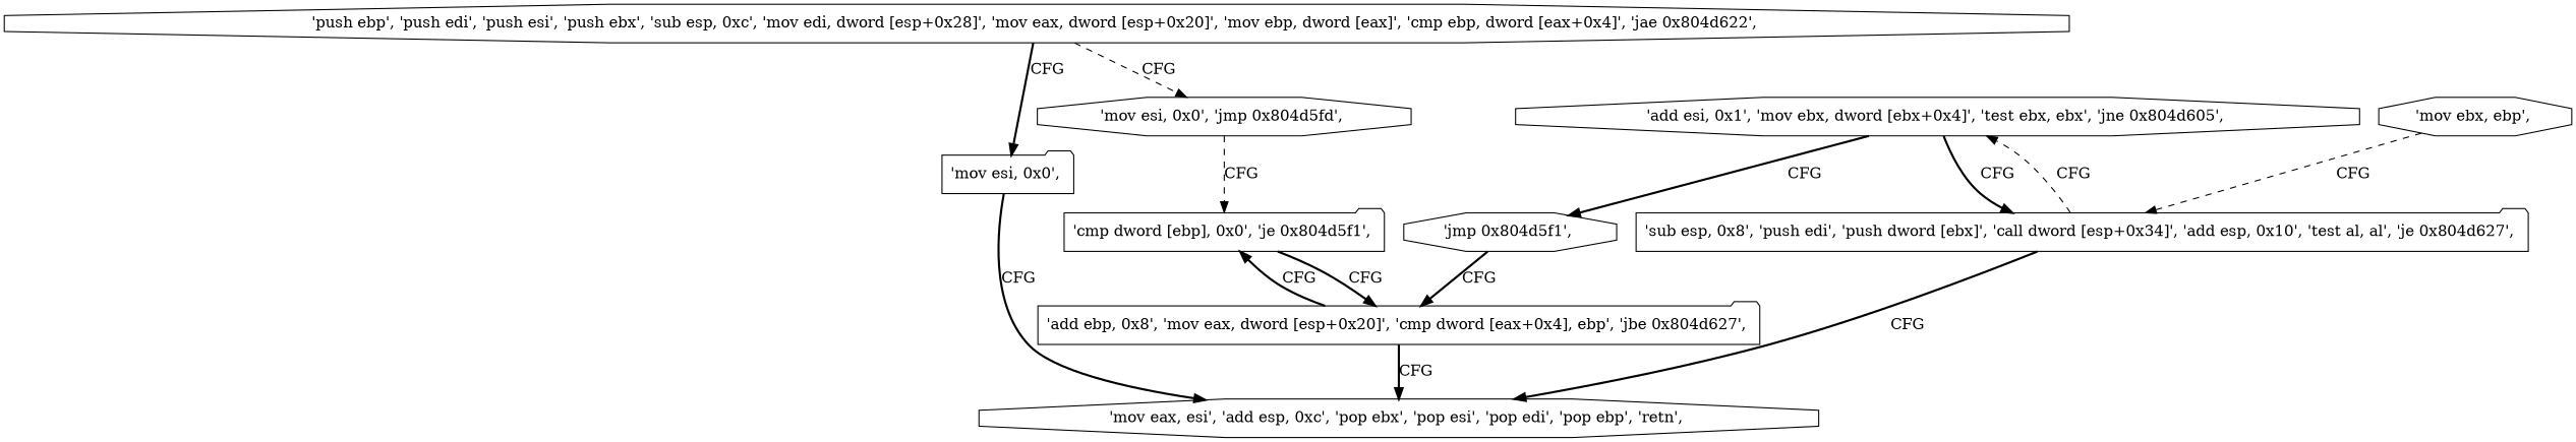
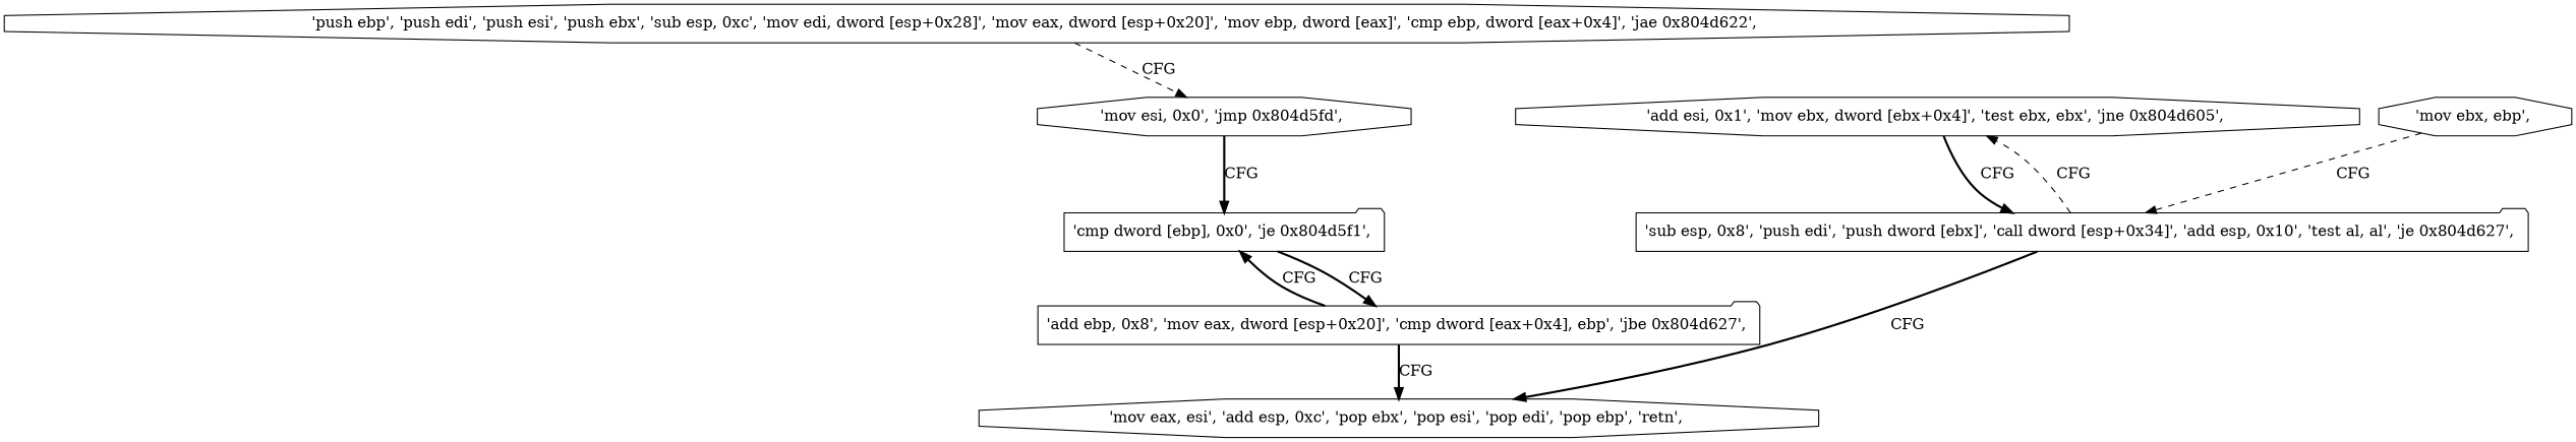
  digraph {
    fontname="DejaVu Serif"
    node [fontname="DejaVu Serif" shape=octagon]
    edge [fontname="DejaVu Serif" style=bold]
    n1 [label="'push ebp', 'push edi', 'push esi', 'push ebx', 'sub esp, 0xc', 'mov edi, dword [esp+0x28]', 'mov eax, dword [esp+0x20]', 'mov ebp, dword [eax]', 'cmp ebp, dword [eax+0x4]', 'jae 0x804d622', "]
-   n2 [label="'mov esi, 0x0', " shape=folder]
    n3 [label="'mov esi, 0x0', 'jmp 0x804d5fd', "]
    n4 [label="'mov eax, esi', 'add esp, 0xc', 'pop ebx', 'pop esi', 'pop edi', 'pop ebp', 'retn', "]
    n5 [label="'cmp dword [ebp], 0x0', 'je 0x804d5f1', " shape=folder]
    n6 [label="'add ebp, 0x8', 'mov eax, dword [esp+0x20]', 'cmp dword [eax+0x4], ebp', 'jbe 0x804d627', " shape=folder]
    n7 [label="'mov ebx, ebp', "]
    n8 [label="'sub esp, 0x8', 'push edi', 'push dword [ebx]', 'call dword [esp+0x34]', 'add esp, 0x10', 'test al, al', 'je 0x804d627', " shape=folder]
    n9 [label="'add esi, 0x1', 'mov ebx, dword [ebx+0x4]', 'test ebx, ebx', 'jne 0x804d605', "]
-   n10 [label="'jmp 0x804d5f1', "]
-   n1 -> n2 [label=CFG]
    n1 -> n3 [label=CFG style=dashed]
-   n2 -> n4 [label=CFG]
-   n3 -> n5 [label=CFG style=dashed]
+   n3 -> n5 [label=CFG]
    n5 -> n6 [label=CFG]
    n6 -> n4 [label=CFG]
    n6 -> n5 [label=CFG]
    n7 -> n8 [label=CFG style=dashed]
    n8 -> n4 [label=CFG]
    n8 -> n9 [label=CFG style=dashed]
    n9 -> n8 [label=CFG]
-   n9 -> n10 [label=CFG]
-   n10 -> n6 [label=CFG]
  }
